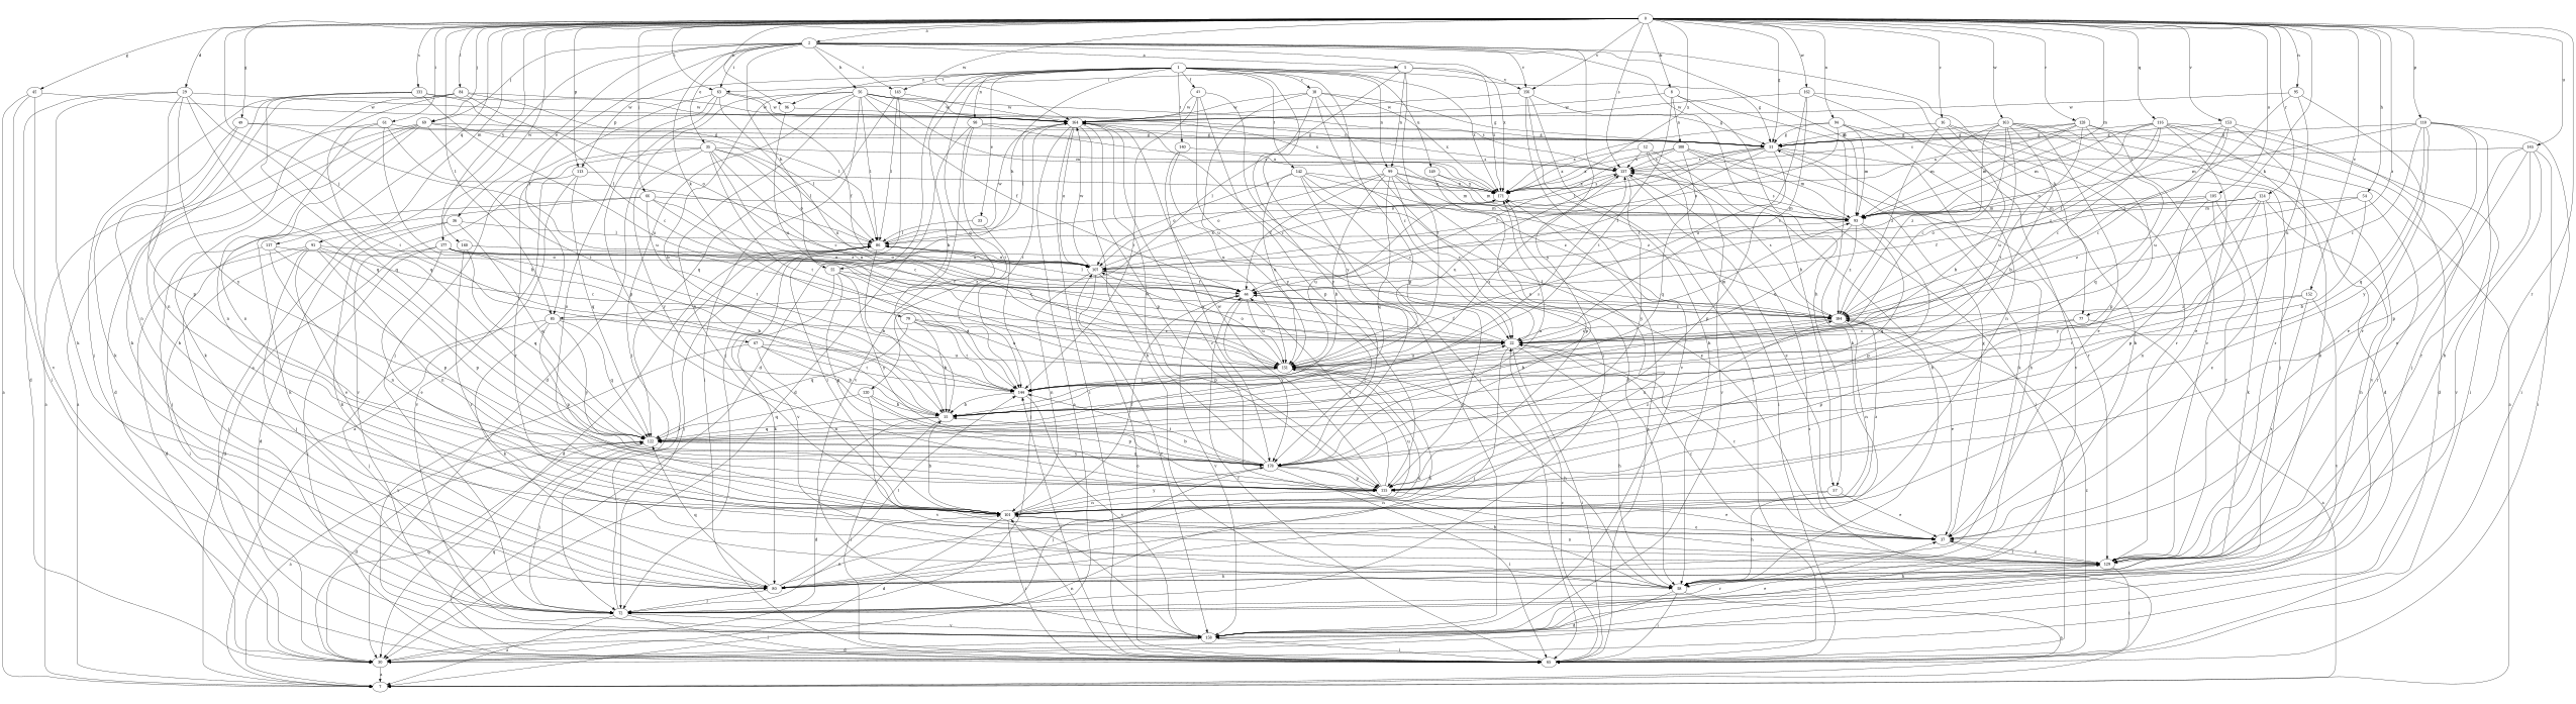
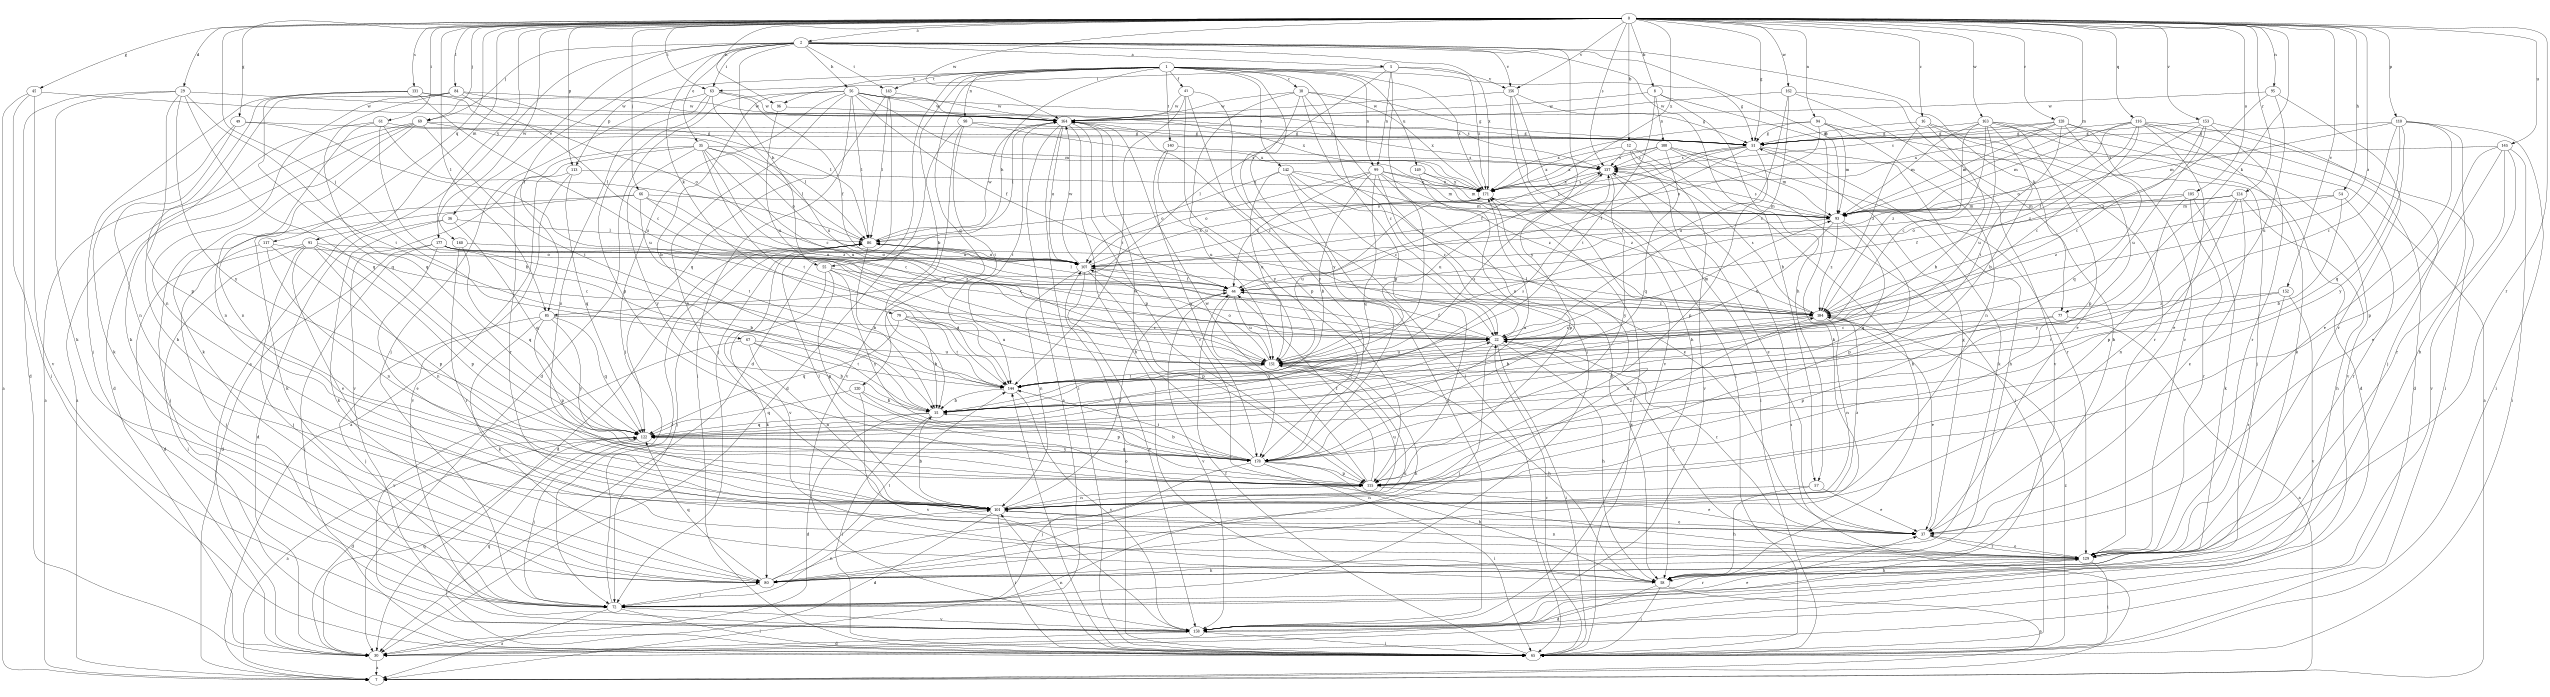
  strict digraph {
    fontname="Noto Serif"
    node [fontname="Noto Serif"]
    edge [fontname="Noto Serif"]
    0
    2
    8
    12
    16
    29
    45
    49
    51
    54
    61
    63
    66
    67
    69
    77
    84
    85
    91
    93
    94
    95
    96
    105
    110
    113
    116
    117
    124
    128
    129
    131
    137
    145
    152
    153
    156
    160
    162
    163
    164
    171
    177
    184
    55
    143
    178
    5
    7
    35
    36
    56
    57
    79
    144
    80
    100
    58
    65
    158
    15
    37
    72
    30
    115
    122
    151
    101
    44
    86
    107
    22
    1
    18
-   33
    41
    98
    99
    120
    140
    142
    149
    0 -> 2 [label=a]
    0 -> 8 [label=b]
+   0 -> 12 [label=b]
    0 -> 16 [label=c]
    0 -> 29 [label=d]
    0 -> 45 [label=g]
    0 -> 49 [label=g]
    0 -> 51 [label=g]
    0 -> 54 [label=h]
    0 -> 61 [label=i]
    0 -> 63 [label=i]
    0 -> 66 [label=j]
    0 -> 67 [label=j]
    0 -> 69 [label=j]
    0 -> 77 [label=k]
    0 -> 84 [label=l]
    0 -> 85 [label=l]
    0 -> 91 [label=m]
    0 -> 93 [label=m]
    0 -> 94 [label=n]
    0 -> 95 [label=n]
    0 -> 96 [label=n]
    0 -> 105 [label=o]
    0 -> 110 [label=p]
    0 -> 113 [label=p]
    0 -> 116 [label=q]
    0 -> 117 [label=q]
    0 -> 124 [label=r]
    0 -> 128 [label=r]
    0 -> 129 [label=r]
    0 -> 131 [label=s]
    0 -> 137 [label=s]
    0 -> 145 [label=u]
    0 -> 152 [label=v]
    0 -> 153 [label=v]
    0 -> 156 [label=v]
    0 -> 160 [label=w]
    0 -> 162 [label=w]
    0 -> 163 [label=w]
    0 -> 164 [label=w]
    0 -> 171 [label=x]
    0 -> 177 [label=y]
    0 -> 184 [label=z]
    2 -> 63 [label=i]
    2 -> 69 [label=j]
    2 -> 77 [label=k]
    2 -> 85 [label=l]
    2 -> 93 [label=m]
    2 -> 156 [label=v]
    2 -> 171 [label=x]
    2 -> 55 [label=h]
    2 -> 143 [label=t]
    2 -> 178 [label=y]
    2 -> 5 [label=a]
    2 -> 7 [label=a]
    2 -> 35 [label=e]
    2 -> 36 [label=e]
    2 -> 56 [label=h]
    2 -> 57 [label=h]
    2 -> 79 [label=k]
    8 -> 164 [label=w]
    8 -> 57 [label=h]
    8 -> 144 [label=t]
    8 -> 80 [label=k]
    8 -> 100 [label=n]
    12 -> 137 [label=s]
    12 -> 171 [label=x]
    12 -> 58 [label=h]
    12 -> 65 [label=i]
    12 -> 158 [label=v]
    16 -> 51 [label=g]
    16 -> 184 [label=z]
    16 -> 15 [label=b]
    16 -> 37 [label=e]
    16 -> 72 [label=j]
    29 -> 164 [label=w]
    29 -> 178 [label=y]
    29 -> 144 [label=t]
    29 -> 80 [label=k]
    29 -> 30 [label=d]
    29 -> 115 [label=p]
    29 -> 122 [label=q]
    45 -> 164 [label=w]
    45 -> 7 [label=a]
    45 -> 65 [label=i]
    45 -> 158 [label=v]
    49 -> 51 [label=g]
    49 -> 80 [label=k]
    49 -> 151 [label=u]
    49 -> 101 [label=n]
    51 -> 137 [label=s]
    51 -> 80 [label=k]
    51 -> 58 [label=h]
    51 -> 115 [label=p]
    51 -> 44 [label=f]
    51 -> 86 [label=l]
    51 -> 107 [label=o]
    54 -> 93 [label=m]
    54 -> 129 [label=r]
    54 -> 184 [label=z]
    54 -> 15 [label=b]
    61 -> 51 [label=g]
    61 -> 7 [label=a]
    61 -> 15 [label=b]
    61 -> 101 [label=n]
    61 -> 86 [label=l]
    63 -> 164 [label=w]
    63 -> 72 [label=j]
    63 -> 115 [label=p]
    63 -> 151 [label=u]
    63 -> 101 [label=n]
    63 -> 44 [label=f]
    66 -> 93 [label=m]
    66 -> 184 [label=z]
    66 -> 144 [label=t]
    66 -> 80 [label=k]
    66 -> 72 [label=j]
    66 -> 22 [label=c]
    67 -> 144 [label=t]
    67 -> 158 [label=v]
    67 -> 15 [label=b]
    67 -> 151 [label=u]
    67 -> 101 [label=n]
    69 -> 51 [label=g]
    69 -> 7 [label=a]
    69 -> 144 [label=t]
    69 -> 80 [label=k]
    69 -> 30 [label=d]
    69 -> 101 [label=n]
    69 -> 86 [label=l]
    77 -> 7 [label=a]
    77 -> 115 [label=p]
    77 -> 22 [label=c]
    84 -> 164 [label=w]
    84 -> 80 [label=k]
    84 -> 122 [label=q]
    84 -> 101 [label=n]
    84 -> 86 [label=l]
    84 -> 22 [label=c]
    85 -> 178 [label=y]
    85 -> 80 [label=k]
    85 -> 72 [label=j]
    85 -> 115 [label=p]
    85 -> 122 [label=q]
    85 -> 22 [label=c]
    91 -> 65 [label=i]
    91 -> 37 [label=e]
    91 -> 72 [label=j]
    91 -> 30 [label=d]
    91 -> 115 [label=p]
    91 -> 101 [label=n]
    91 -> 107 [label=o]
    91 -> 22 [label=c]
    93 -> 137 [label=s]
    93 -> 184 [label=z]
    93 -> 115 [label=p]
    93 -> 122 [label=q]
    93 -> 151 [label=u]
    93 -> 86 [label=l]
    94 -> 51 [label=g]
    94 -> 93 [label=m]
    94 -> 129 [label=r]
    94 -> 171 [label=x]
    94 -> 101 [label=n]
    94 -> 107 [label=o]
    95 -> 129 [label=r]
    95 -> 164 [label=w]
    95 -> 184 [label=z]
    95 -> 151 [label=u]
    96 -> 137 [label=s]
    96 -> 151 [label=u]
    105 -> 93 [label=m]
    105 -> 129 [label=r]
    105 -> 178 [label=y]
    105 -> 80 [label=k]
    105 -> 44 [label=f]
    110 -> 51 [label=g]
    110 -> 93 [label=m]
    110 -> 178 [label=y]
    110 -> 58 [label=h]
    110 -> 65 [label=i]
    110 -> 37 [label=e]
    110 -> 122 [label=q]
    110 -> 22 [label=c]
    113 -> 171 [label=x]
    113 -> 7 [label=a]
    113 -> 158 [label=v]
    113 -> 122 [label=q]
    116 -> 51 [label=g]
    116 -> 93 [label=m]
    116 -> 80 [label=k]
    116 -> 65 [label=i]
    116 -> 37 [label=e]
    116 -> 30 [label=d]
    116 -> 44 [label=f]
    116 -> 107 [label=o]
    116 -> 22 [label=c]
    117 -> 72 [label=j]
    117 -> 115 [label=p]
    117 -> 101 [label=n]
    117 -> 107 [label=o]
    124 -> 93 [label=m]
    124 -> 58 [label=h]
    124 -> 37 [label=e]
    124 -> 115 [label=p]
    124 -> 101 [label=n]
    124 -> 107 [label=o]
    128 -> 51 [label=g]
    128 -> 93 [label=m]
    128 -> 129 [label=r]
    128 -> 137 [label=s]
    128 -> 171 [label=x]
    128 -> 7 [label=a]
    128 -> 144 [label=t]
    128 -> 122 [label=q]
    129 -> 80 [label=k]
    129 -> 58 [label=h]
    129 -> 65 [label=i]
    129 -> 37 [label=e]
    129 -> 101 [label=n]
    129 -> 22 [label=c]
    131 -> 164 [label=w]
    131 -> 58 [label=h]
    131 -> 72 [label=j]
    131 -> 122 [label=q]
    131 -> 151 [label=u]
    131 -> 107 [label=o]
    137 -> 171 [label=x]
    137 -> 178 [label=y]
    137 -> 37 [label=e]
    137 -> 151 [label=u]
    145 -> 129 [label=r]
    145 -> 137 [label=s]
    145 -> 65 [label=i]
    145 -> 158 [label=v]
    145 -> 37 [label=e]
    145 -> 115 [label=p]
    152 -> 129 [label=r]
    152 -> 184 [label=z]
    152 -> 144 [label=t]
    152 -> 158 [label=v]
    153 -> 51 [label=g]
    153 -> 129 [label=r]
    153 -> 184 [label=z]
    153 -> 72 [label=j]
    153 -> 151 [label=u]
    153 -> 22 [label=c]
    156 -> 51 [label=g]
    156 -> 164 [label=w]
    156 -> 58 [label=h]
    156 -> 65 [label=i]
    156 -> 158 [label=v]
    160 -> 129 [label=r]
    160 -> 122 [label=q]
    160 -> 107 [label=o]
    162 -> 164 [label=w]
    162 -> 58 [label=h]
    162 -> 158 [label=v]
    162 -> 151 [label=u]
    162 -> 22 [label=c]
    163 -> 51 [label=g]
    163 -> 93 [label=m]
    163 -> 184 [label=z]
    163 -> 158 [label=v]
    163 -> 15 [label=b]
    163 -> 30 [label=d]
    163 -> 115 [label=p]
    163 -> 151 [label=u]
    163 -> 22 [label=c]
    164 -> 51 [label=g]
    164 -> 129 [label=r]
    164 -> 7 [label=a]
    164 -> 144 [label=t]
    164 -> 58 [label=h]
    164 -> 65 [label=i]
    164 -> 115 [label=p]
    164 -> 86 [label=l]
    164 -> 107 [label=o]
    164 -> 22 [label=c]
    171 -> 93 [label=m]
    171 -> 137 [label=s]
    171 -> 151 [label=u]
    177 -> 184 [label=z]
    177 -> 65 [label=i]
    177 -> 15 [label=b]
    177 -> 37 [label=e]
    177 -> 30 [label=d]
    177 -> 107 [label=o]
    177 -> 22 [label=c]
    184 -> 137 [label=s]
    184 -> 15 [label=b]
    184 -> 37 [label=e]
    184 -> 101 [label=n]
    184 -> 86 [label=l]
    184 -> 107 [label=o]
    184 -> 22 [label=c]
    55 -> 178 [label=y]
    55 -> 144 [label=t]
    55 -> 80 [label=k]
    55 -> 115 [label=p]
    55 -> 44 [label=f]
    143 -> 164 [label=w]
    143 -> 72 [label=j]
    143 -> 122 [label=q]
    143 -> 86 [label=l]
    178 -> 164 [label=w]
    178 -> 171 [label=x]
    178 -> 144 [label=t]
    178 -> 58 [label=h]
    178 -> 65 [label=i]
    178 -> 15 [label=b]
    178 -> 72 [label=j]
    178 -> 115 [label=p]
    178 -> 122 [label=q]
    5 -> 63 [label=i]
    5 -> 85 [label=l]
    5 -> 156 [label=v]
    5 -> 171 [label=x]
    5 -> 144 [label=t]
    5 -> 99 [label=n]
    7 -> 137 [label=s]
    35 -> 129 [label=r]
    35 -> 137 [label=s]
    35 -> 178 [label=y]
    35 -> 144 [label=t]
    35 -> 158 [label=v]
    35 -> 151 [label=u]
    35 -> 86 [label=l]
    35 -> 107 [label=o]
    35 -> 22 [label=c]
    36 -> 80 [label=k]
    36 -> 30 [label=d]
    36 -> 122 [label=q]
    36 -> 86 [label=l]
    56 -> 93 [label=m]
    56 -> 137 [label=s]
    56 -> 164 [label=w]
    56 -> 171 [label=x]
    56 -> 65 [label=i]
    56 -> 15 [label=b]
    56 -> 72 [label=j]
    56 -> 30 [label=d]
    56 -> 101 [label=n]
    56 -> 44 [label=f]
    56 -> 86 [label=l]
    57 -> 58 [label=h]
    57 -> 37 [label=e]
    57 -> 101 [label=n]
    79 -> 144 [label=t]
    79 -> 15 [label=b]
    79 -> 122 [label=q]
    79 -> 151 [label=u]
    79 -> 22 [label=c]
    144 -> 137 [label=s]
    144 -> 158 [label=v]
    144 -> 15 [label=b]
    80 -> 171 [label=x]
    80 -> 144 [label=t]
    80 -> 72 [label=j]
    80 -> 122 [label=q]
    80 -> 151 [label=u]
    100 -> 93 [label=m]
    100 -> 129 [label=r]
    100 -> 137 [label=s]
    100 -> 171 [label=x]
    100 -> 65 [label=i]
    100 -> 122 [label=q]
    100 -> 44 [label=f]
    58 -> 7 [label=a]
    58 -> 65 [label=i]
    58 -> 30 [label=d]
    58 -> 86 [label=v]
    65 -> 171 [label=x]
    65 -> 184 [label=z]
    65 -> 144 [label=t]
    65 -> 122 [label=q]
    65 -> 101 [label=n]
    65 -> 44 [label=f]
    65 -> 107 [label=o]
    65 -> 22 [label=c]
    158 -> 65 [label=i]
    158 -> 37 [label=e]
    158 -> 30 [label=d]
    15 -> 137 [label=s]
    15 -> 65 [label=i]
    15 -> 30 [label=d]
    15 -> 122 [label=q]
    15 -> 22 [label=c]
    37 -> 51 [label=g]
    37 -> 129 [label=r]
    37 -> 22 [label=c]
    72 -> 129 [label=r]
    72 -> 7 [label=a]
    72 -> 65 [label=i]
    72 -> 158 [label=v]
    72 -> 101 [label=n]
    72 -> 86 [label=l]
    30 -> 7 [label=a]
    30 -> 122 [label=q]
    115 -> 164 [label=w]
    115 -> 184 [label=z]
    115 -> 37 [label=e]
    115 -> 101 [label=n]
    115 -> 44 [label=f]
    122 -> 178 [label=y]
    122 -> 7 [label=a]
    122 -> 72 [label=j]
    122 -> 30 [label=d]
    151 -> 144 [label=t]
    151 -> 80 [label=k]
    151 -> 58 [label=h]
    151 -> 107 [label=o]
    101 -> 184 [label=z]
-   101 -> 178 [label=y]
    101 -> 65 [label=i]
    101 -> 15 [label=b]
    101 -> 37 [label=e]
    101 -> 30 [label=d]
    101 -> 151 [label=u]
    101 -> 44 [label=f]
    101 -> 86 [label=l]
    44 -> 184 [label=z]
    44 -> 178 [label=y]
    44 -> 158 [label=v]
    44 -> 151 [label=u]
    44 -> 86 [label=l]
    86 -> 164 [label=w]
    86 -> 15 [label=b]
    86 -> 72 [label=j]
    86 -> 30 [label=d]
    86 -> 107 [label=o]
    107 -> 164 [label=w]
    107 -> 171 [label=x]
    107 -> 158 [label=v]
    107 -> 115 [label=p]
    107 -> 101 [label=n]
    107 -> 44 [label=f]
    22 -> 93 [label=m]
    22 -> 58 [label=h]
    22 -> 65 [label=i]
    22 -> 72 [label=j]
    22 -> 151 [label=u]
    22 -> 44 [label=f]
    1 -> 51 [label=g]
    1 -> 96 [label=n]
    1 -> 113 [label=p]
    1 -> 171 [label=x]
    1 -> 55 [label=h]
    1 -> 143 [label=t]
    1 -> 178 [label=y]
    1 -> 15 [label=b]
    1 -> 30 [label=d]
    1 -> 115 [label=p]
    1 -> 18 [label=c]
-   1 -> 33 [label=e]
    1 -> 41 [label=f]
    1 -> 98 [label=n]
    1 -> 99 [label=n]
    1 -> 120 [label=q]
    1 -> 140 [label=t]
    1 -> 142 [label=t]
    1 -> 149 [label=u]
    18 -> 51 [label=g]
    18 -> 164 [label=w]
    18 -> 171 [label=x]
    18 -> 178 [label=y]
    18 -> 72 [label=j]
    18 -> 151 [label=u]
    18 -> 22 [label=c]
-   33 -> 72 [label=j]
-   33 -> 86 [label=l]
    41 -> 164 [label=w]
    41 -> 178 [label=y]
    41 -> 144 [label=t]
    41 -> 65 [label=i]
    41 -> 115 [label=p]
    98 -> 51 [label=g]
    98 -> 171 [label=x]
    98 -> 144 [label=t]
    98 -> 158 [label=v]
    98 -> 30 [label=d]
    99 -> 93 [label=m]
    99 -> 171 [label=x]
    99 -> 184 [label=z]
    99 -> 58 [label=h]
    99 -> 15 [label=b]
    99 -> 122 [label=q]
    99 -> 44 [label=f]
    99 -> 107 [label=o]
    99 -> 22 [label=c]
    120 -> 158 [label=v]
    120 -> 15 [label=b]
    120 -> 115 [label=p]
    120 -> 122 [label=q]
    140 -> 137 [label=s]
    140 -> 178 [label=y]
    140 -> 151 [label=u]
    142 -> 171 [label=x]
    142 -> 184 [label=z]
    142 -> 158 [label=v]
    142 -> 37 [label=e]
    142 -> 151 [label=u]
    142 -> 107 [label=o]
    142 -> 22 [label=c]
    149 -> 93 [label=m]
    149 -> 171 [label=x]
    149 -> 115 [label=p]
  }
